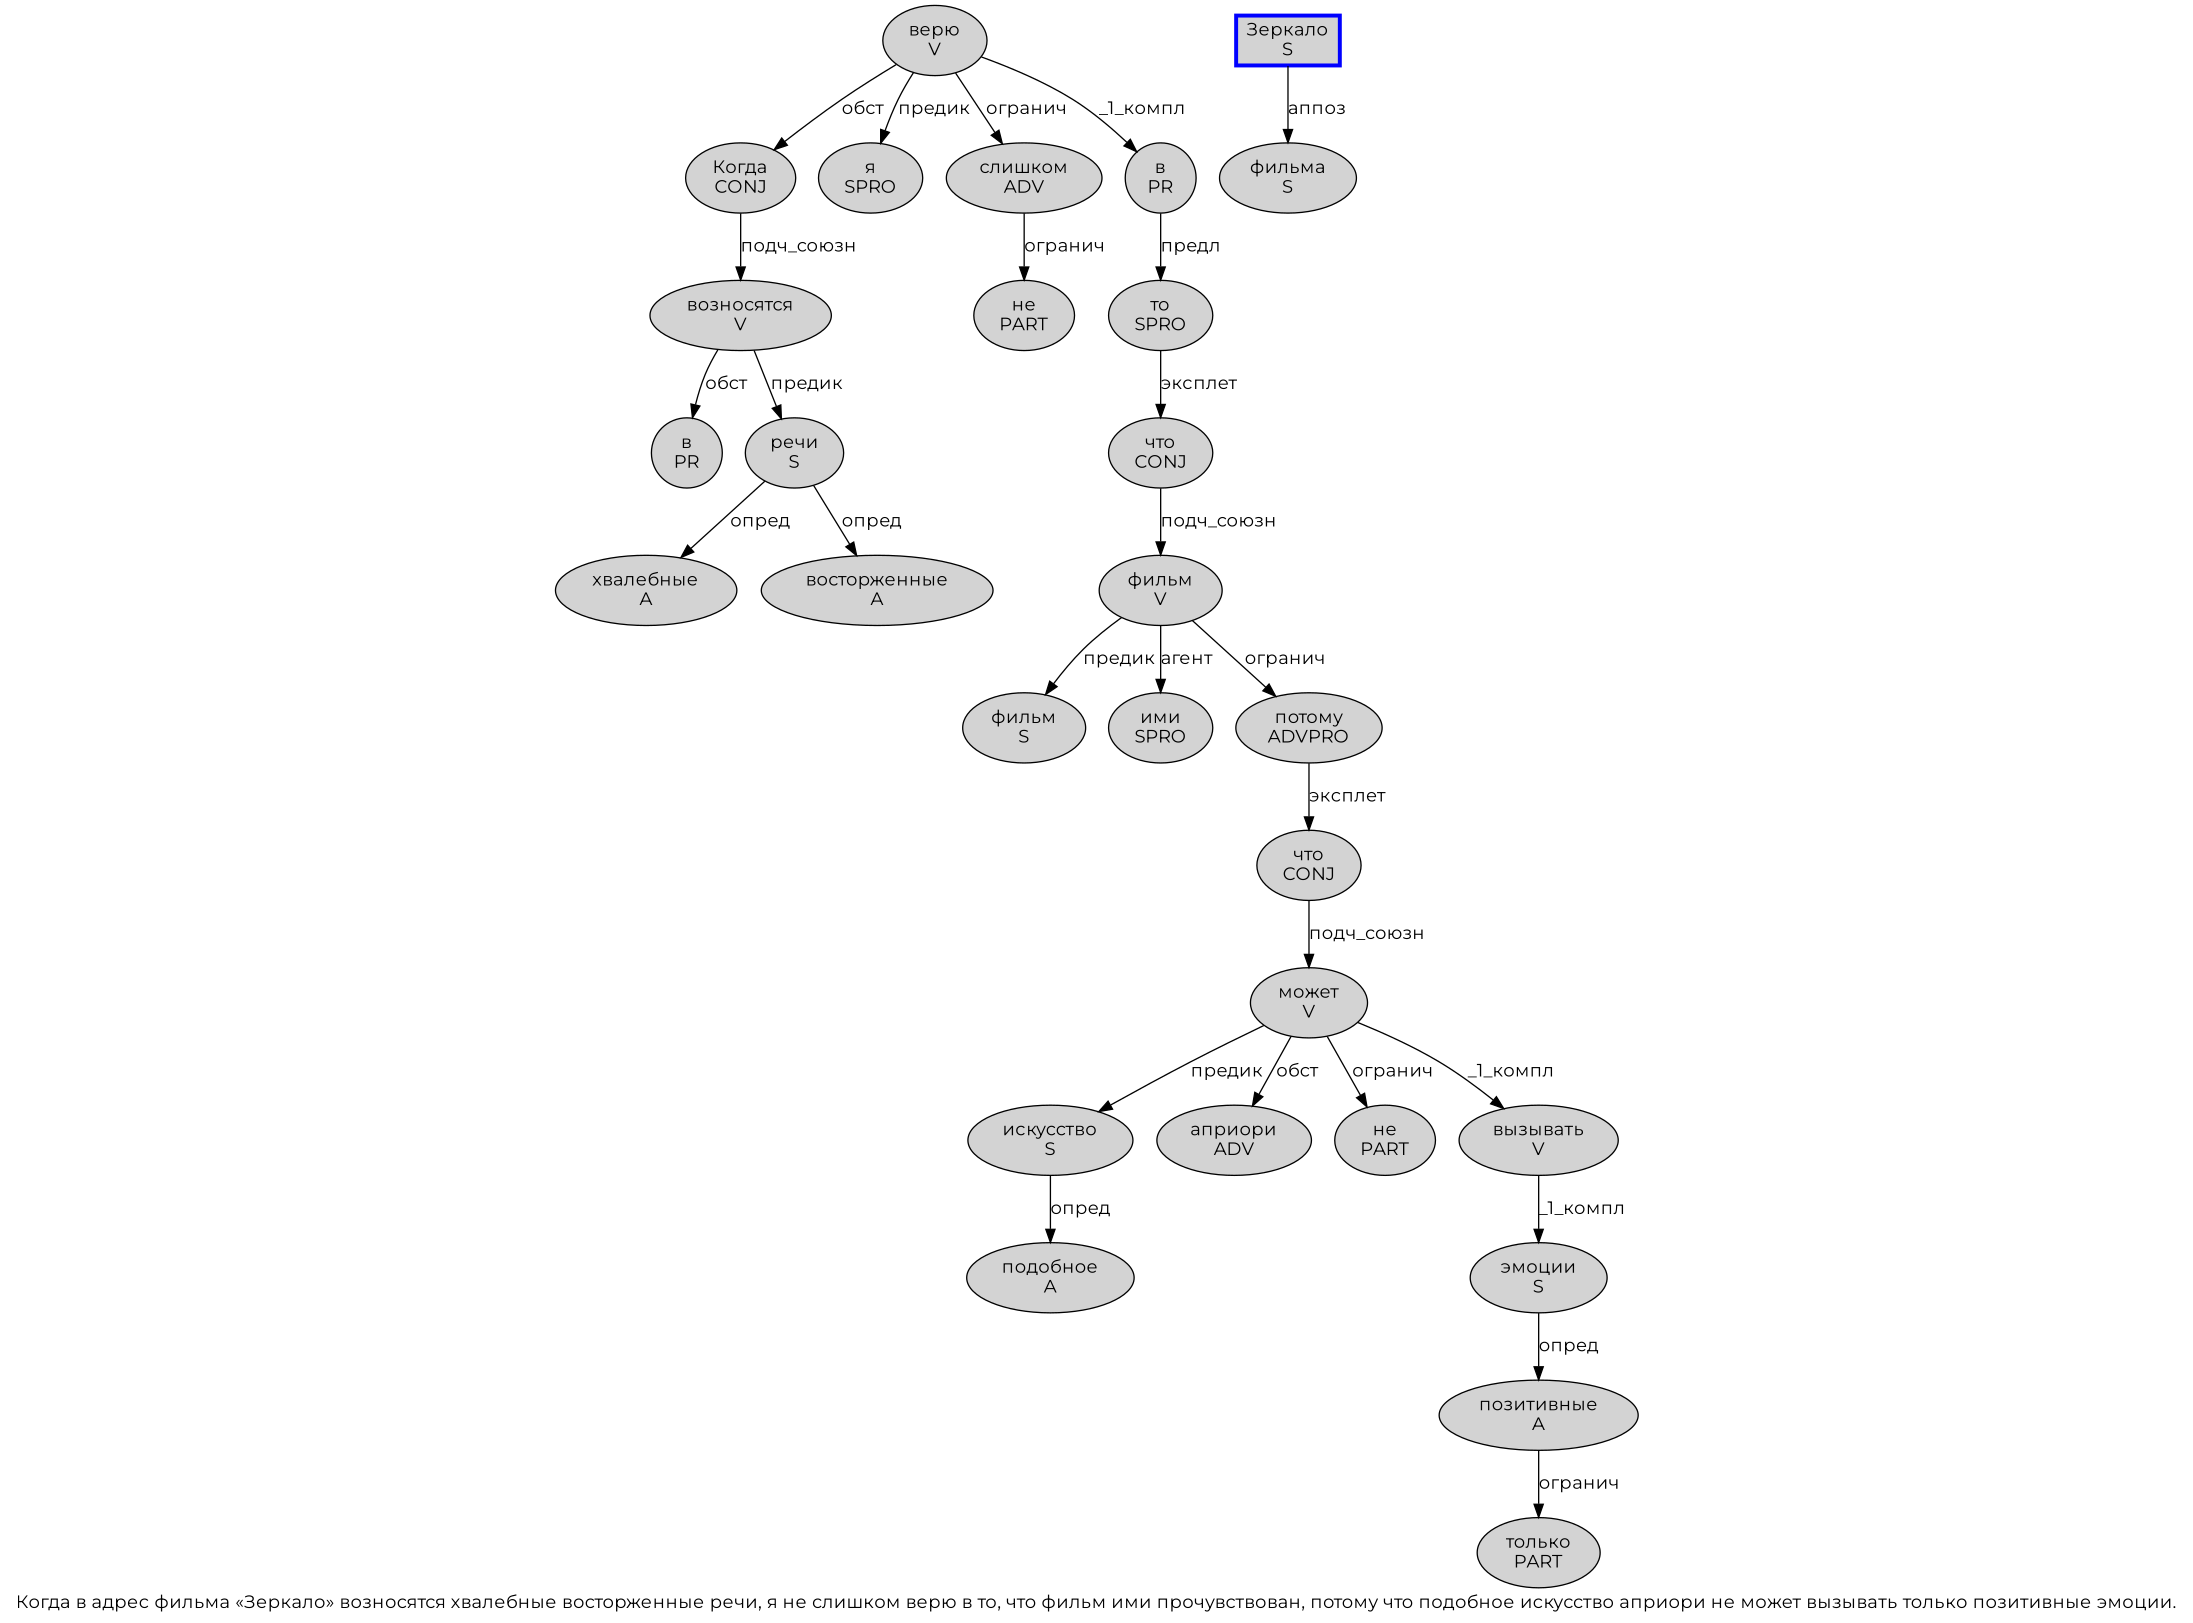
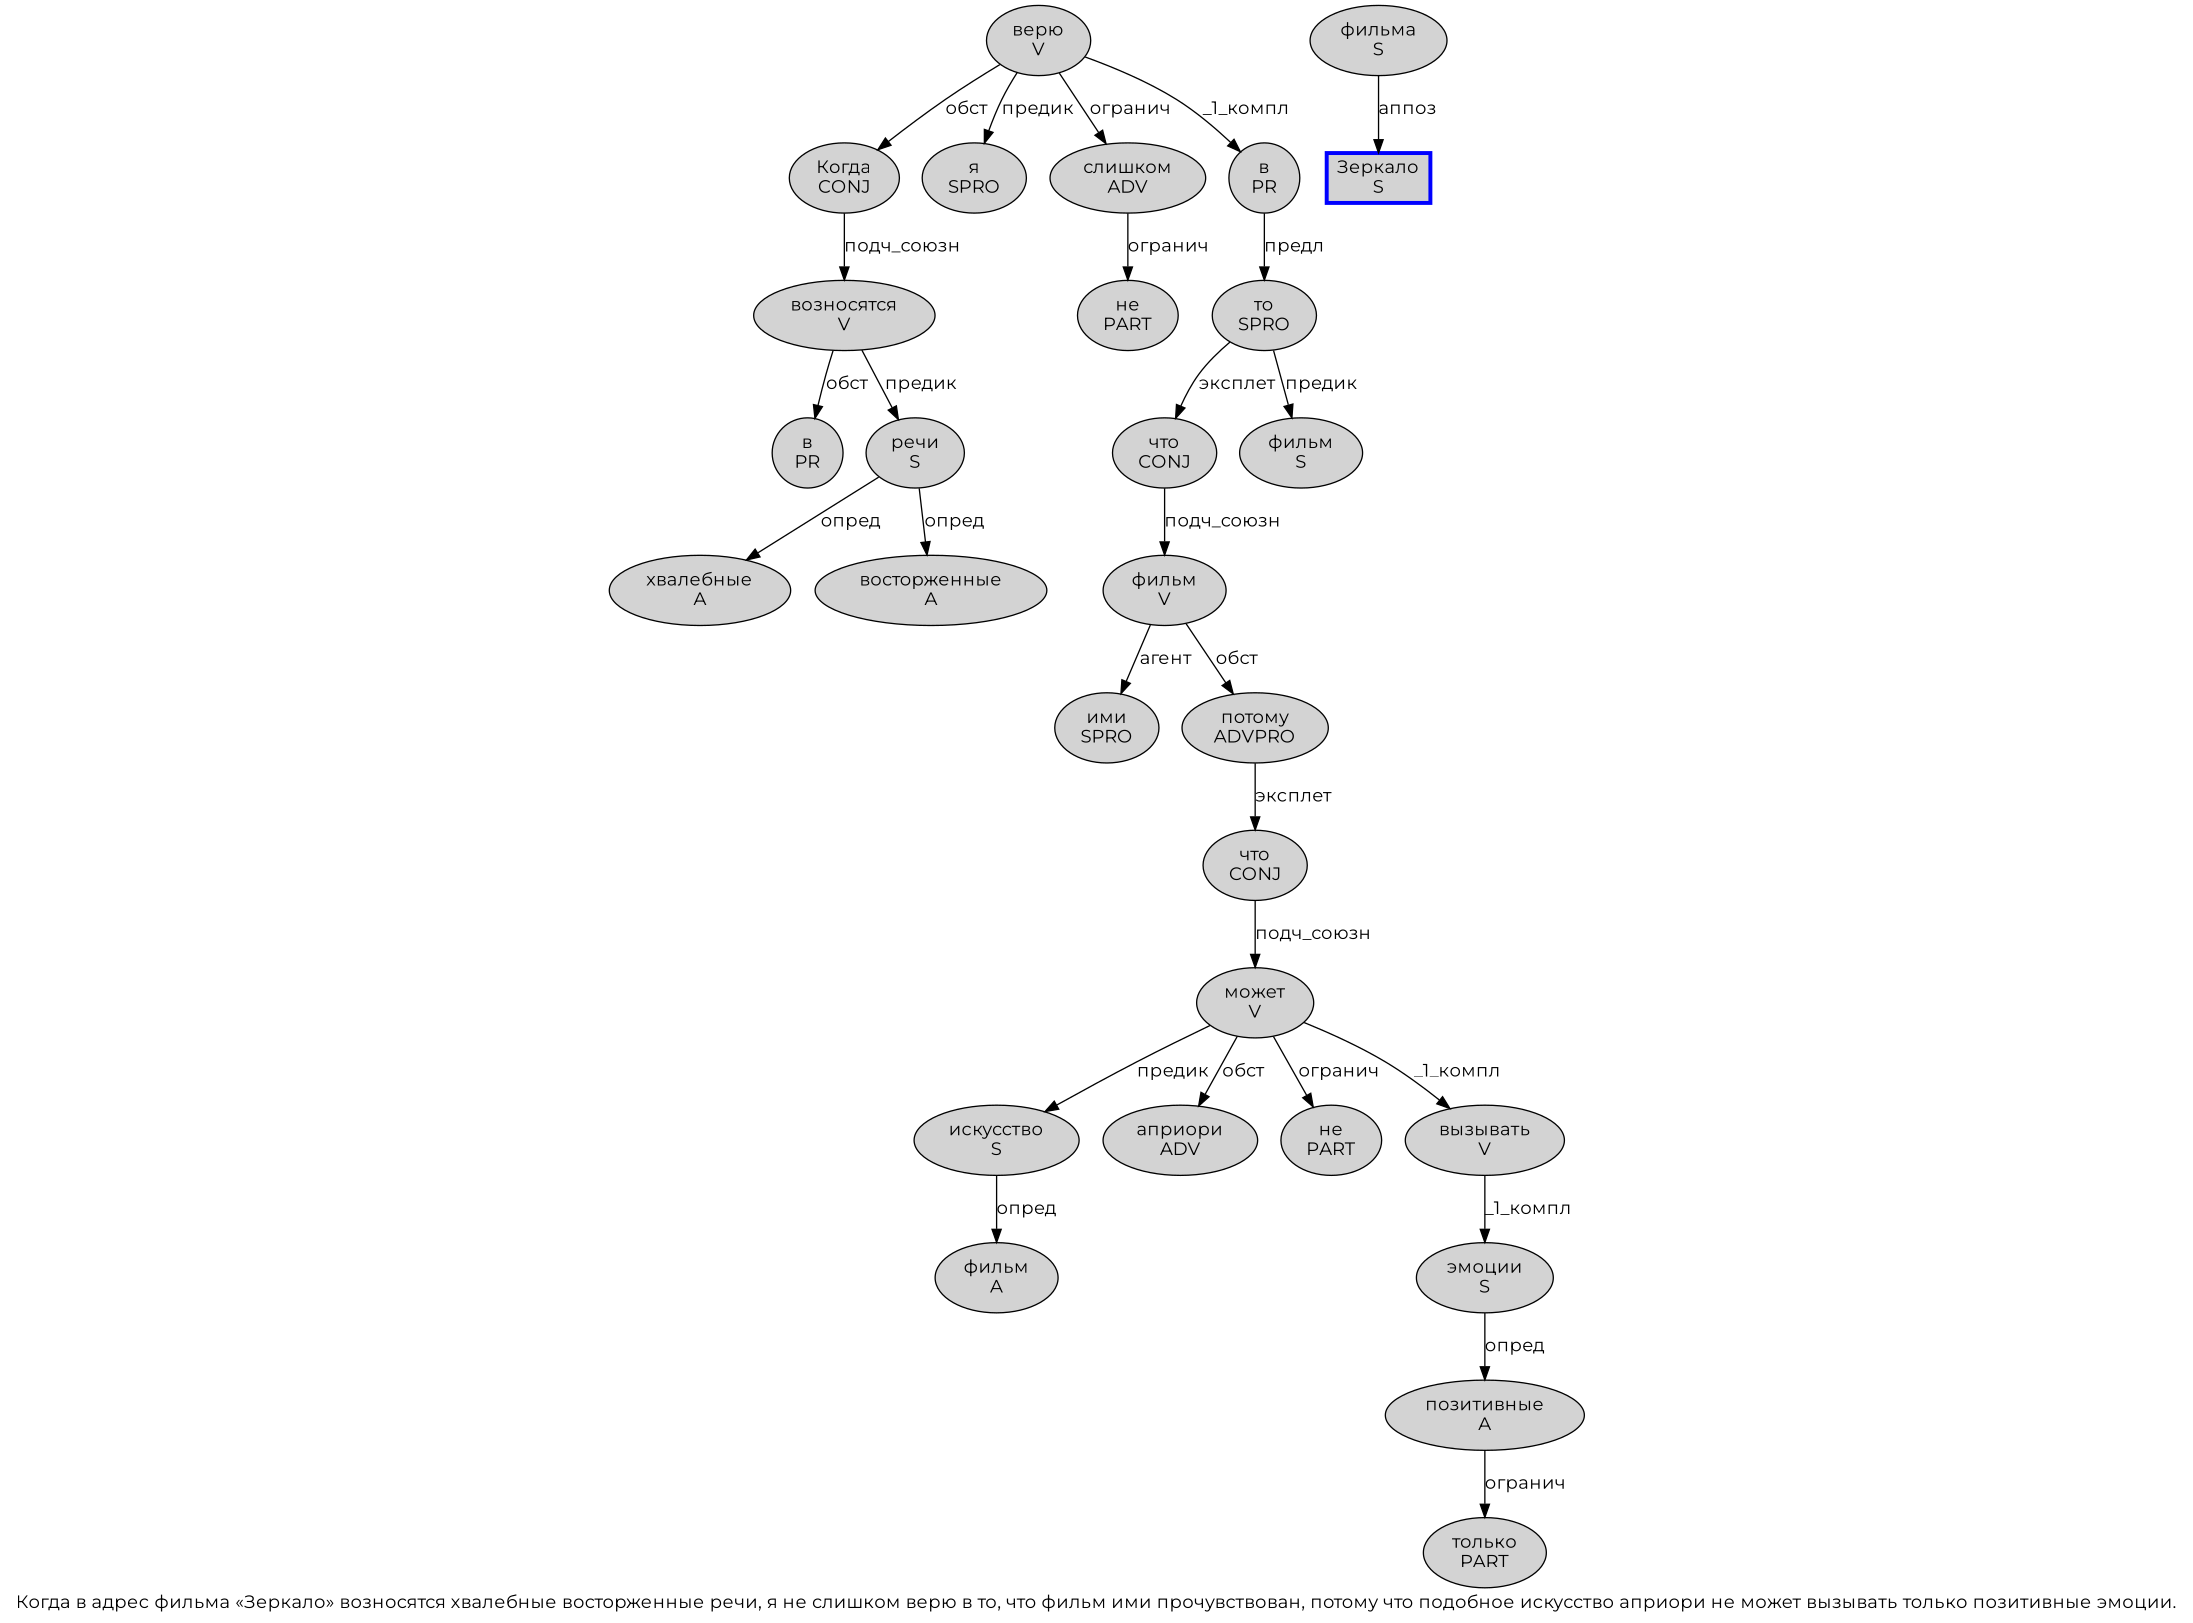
  digraph {
    fontname=Montserrat
    label="Когда в адрес фильма «Зеркало» возносятся хвалебные восторженные речи, я не слишком верю в то, что фильм ими прочувствован, потому что подобное искусство априори не может вызывать только позитивные эмоции."
    node [fillcolor=lightgray fontname=Montserrat penwidth=1 shape=ellipse style=filled]
    edge [fontname=Montserrat]
    n1 [label="Когда\nCONJ"]
    n2 [label="возносятся\nV"]
    n3 [label="в\nPR"]
    n4 [label="речи\nS"]
    n5 [label="фильма\nS"]
    n6 [color=blue label="Зеркало\nS" penwidth=3 shape=box]
    n7 [label="хвалебные\nA"]
    n8 [label="восторженные\nA"]
    n9 [label="я\nSPRO"]
    n10 [label="не\nPART"]
    n11 [label="слишком\nADV"]
    n12 [label="верю\nV"]
    n13 [label="в\nPR"]
    n14 [label="то\nSPRO"]
    n15 [label="что\nCONJ"]
    n16 [label="фильм\nV"]
    n17 [label="фильм\nS"]
    n18 [label="ими\nSPRO"]
    n19 [label="потому\nADVPRO"]
    n20 [label="что\nCONJ"]
    n21 [label="может\nV"]
    n22 [label="искусство\nS"]
    n23 [label="априори\nADV"]
    n24 [label="не\nPART"]
    n25 [label="вызывать\nV"]
-   n26 [label="подобное\nA"]
+   n26 [label="фильм\nA"]
    n27 [label="эмоции\nS"]
    n28 [label="позитивные\nA"]
    n29 [label="только\nPART"]
    n1 -> n2 [label="подч_союзн"]
    n2 -> n3 [label="обст"]
    n2 -> n4 [label="предик"]
    n4 -> n7 [label="опред"]
    n4 -> n8 [label="опред"]
-   n6 -> n5 [label="аппоз"]
+   n5 -> n6 [label="аппоз"]
    n11 -> n10 [label="огранич"]
    n12 -> n1 [label="обст"]
    n12 -> n9 [label="предик"]
    n12 -> n11 [label="огранич"]
    n12 -> n13 [label="_1_компл"]
    n13 -> n14 [label="предл"]
    n14 -> n15 [label="эксплет"]
    n15 -> n16 [label="подч_союзн"]
-   n16 -> n17 [label="предик"]
+   n14 -> n17 [label="предик"]
    n16 -> n18 [label="агент"]
-   n16 -> n19 [label="огранич"]
+   n16 -> n19 [label="обст"]
    n19 -> n20 [label="эксплет"]
    n20 -> n21 [label="подч_союзн"]
    n21 -> n22 [label="предик"]
    n21 -> n23 [label="обст"]
    n21 -> n24 [label="огранич"]
    n21 -> n25 [label="_1_компл"]
    n22 -> n26 [label="опред"]
    n25 -> n27 [label="_1_компл"]
    n27 -> n28 [label="опред"]
    n28 -> n29 [label="огранич"]
  }
